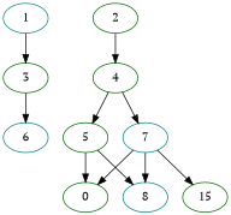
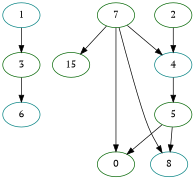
  digraph {
    fontname="PT Serif"
    node [alpha=0.05 color=darkgreen fontname="PT Serif"]
    edge [fontname="PT Serif"]
    1 [alpha=0.17 color=teal expect_size=13561856]
    3 [alpha=0.14 expect_size=22674432]
    6 [alpha=0.11 color=teal expect_size=17674240]
-   4 [alpha=0.12 expect_size=33115136]
+   4 [alpha=0.12 color=teal expect_size=33115136]
    5 [alpha=0.06 expect_size=42269696]
-   7 [alpha=0.02 color=teal expect_size=47009792]
+   7 [alpha=0.02 expect_size=47009792]
    8 [color=teal expect_size=43350016]
    n8 [alpha=0.18 expect_size=29806592 label=0]
    n9 [alpha=0.09 expect_size=42093568 label=15]
    2 [expect_size=33633280]
    1 -> 3
    3 -> 6
    4 -> 5
-   4 -> 7
+   7 -> 4
    5 -> 8
    5 -> n8
    7 -> 8
    7 -> n8
    7 -> n9
    2 -> 4
  }
